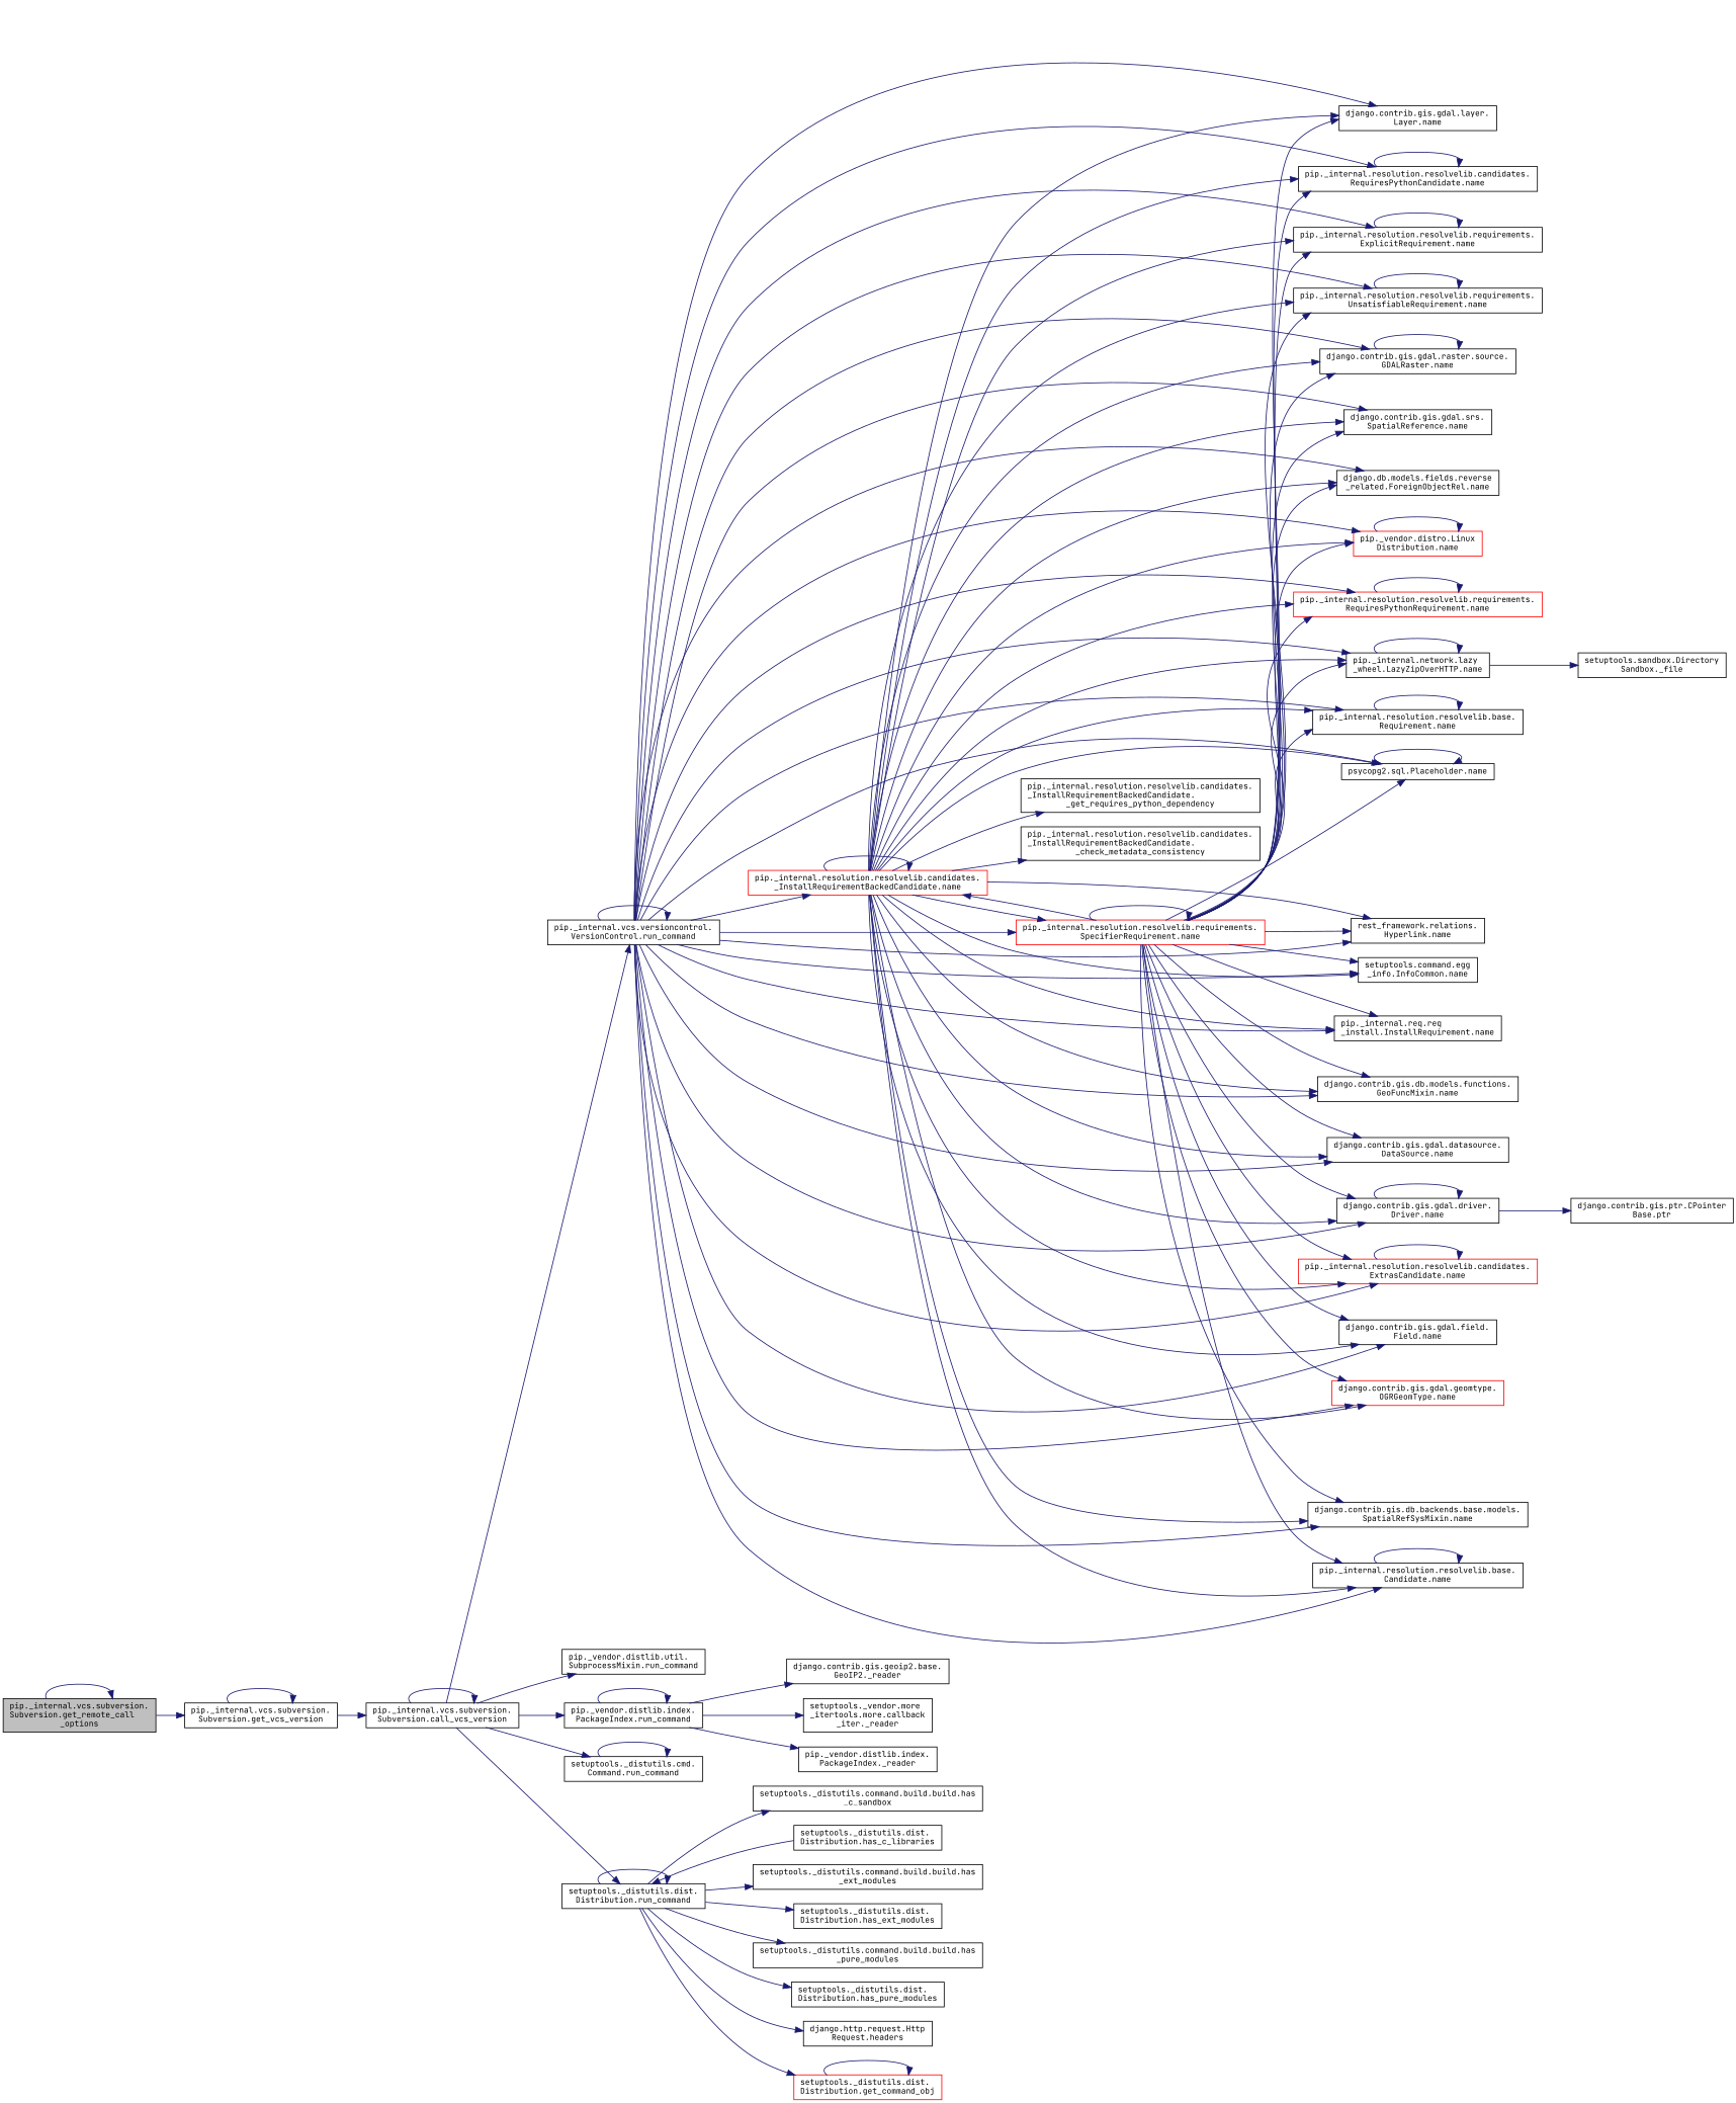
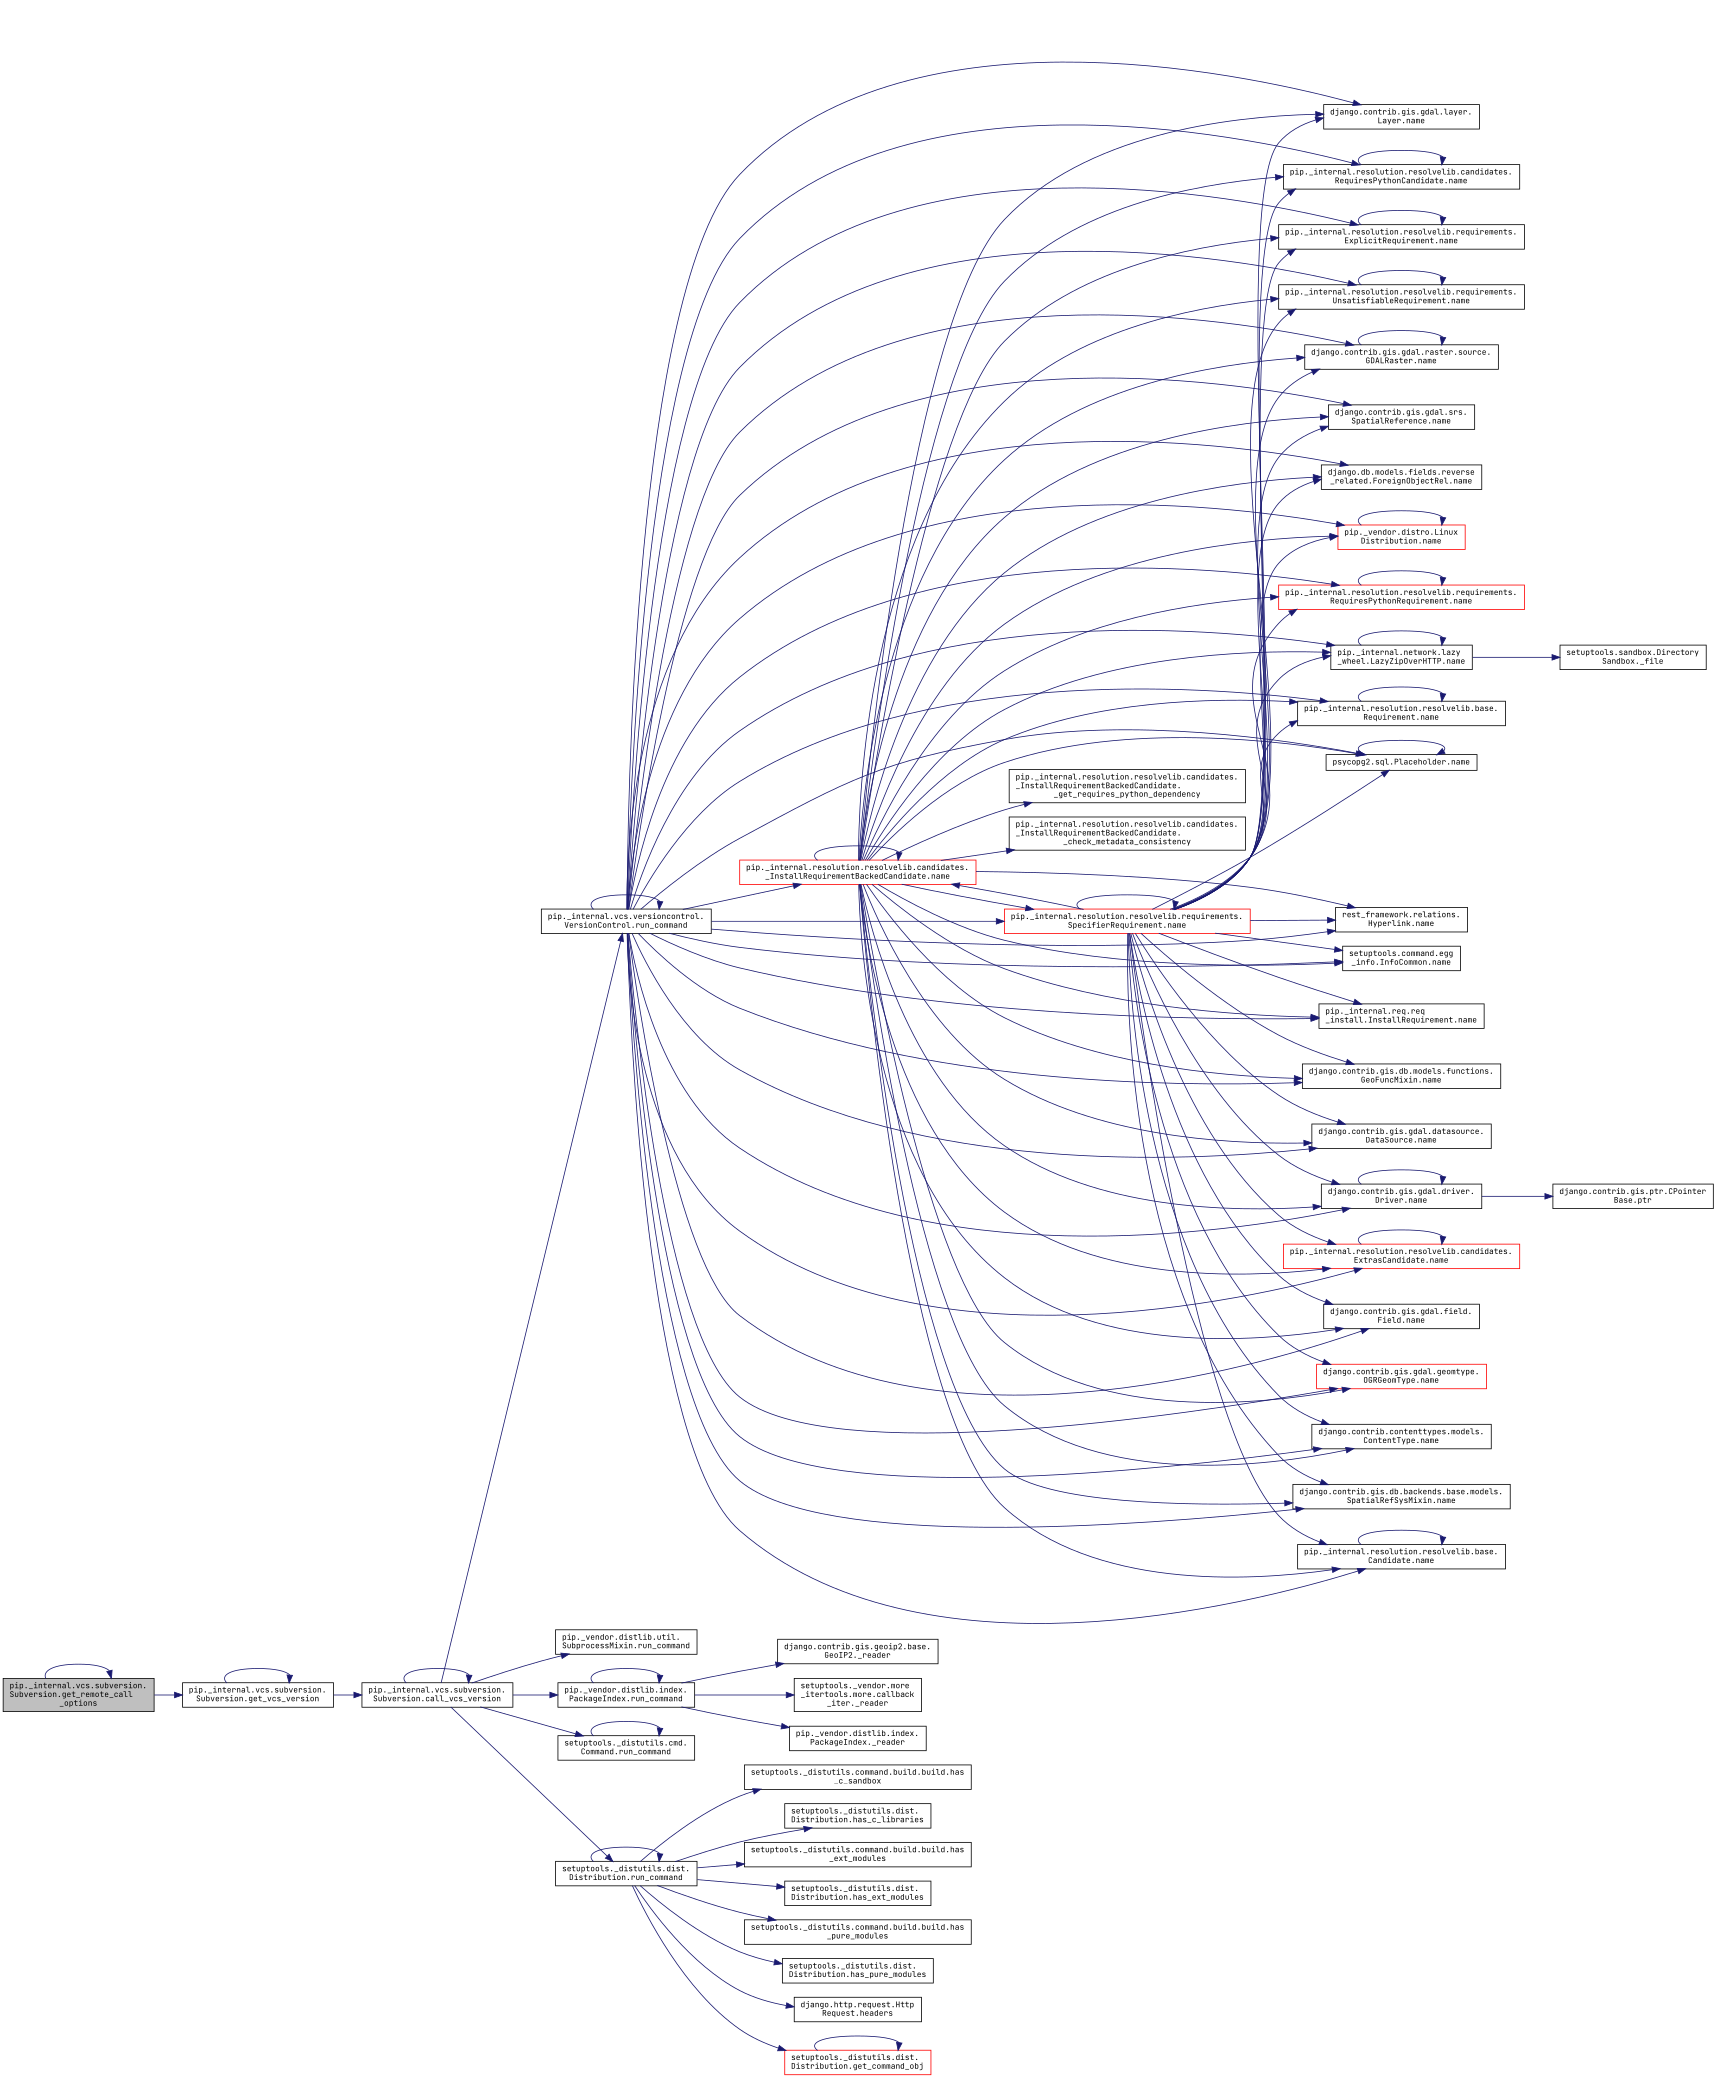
  digraph {
    fontname="JetBrains Mono"
    rankdir=LR
    node [color=black fillcolor=white fontname="JetBrains Mono" fontsize=10 shape=record style=filled]
    edge [color=midnightblue fontname="JetBrains Mono" fontsize=10 labelfontname=Helvetica labelfontsize=10 style=solid]
    n1 [fillcolor=grey75 fontcolor=black height=0.2 label="pip._internal.vcs.subversion.\lSubversion.get_remote_call\l_options" width=0.4]
    n2 [height=0.2 label="pip._internal.vcs.subversion.\lSubversion.get_vcs_version" width=0.4]
    n3 [height=0.2 label="pip._internal.vcs.subversion.\lSubversion.call_vcs_version" width=0.4]
    n4 [height=0.2 label="pip._internal.vcs.versioncontrol.\lVersionControl.run_command" width=0.4]
    n5 [height=0.2 label="pip._vendor.distlib.util.\lSubprocessMixin.run_command" width=0.4]
    n6 [height=0.2 label="pip._vendor.distlib.index.\lPackageIndex.run_command" width=0.4]
    n7 [height=0.2 label="setuptools._distutils.cmd.\lCommand.run_command" width=0.4]
    n8 [height=0.2 label="setuptools._distutils.dist.\lDistribution.run_command" width=0.4]
+   n9 [height=0.2 label="django.contrib.contenttypes.models.\lContentType.name" width=0.4]
    n10 [height=0.2 label="django.contrib.gis.db.backends.base.models.\lSpatialRefSysMixin.name" width=0.4]
    n11 [height=0.2 label="django.contrib.gis.db.models.functions.\lGeoFuncMixin.name" width=0.4]
    n12 [height=0.2 label="django.contrib.gis.gdal.datasource.\lDataSource.name" width=0.4]
    n13 [height=0.2 label="django.contrib.gis.gdal.driver.\lDriver.name" width=0.4]
    n14 [height=0.2 label="django.contrib.gis.gdal.field.\lField.name" width=0.4]
    n15 [color=red height=0.2 label="django.contrib.gis.gdal.geomtype.\lOGRGeomType.name" width=0.4]
    n16 [height=0.2 label="django.contrib.gis.gdal.layer.\lLayer.name" width=0.4]
    n17 [height=0.2 label="django.contrib.gis.gdal.raster.source.\lGDALRaster.name" width=0.4]
    n18 [height=0.2 label="django.contrib.gis.gdal.srs.\lSpatialReference.name" width=0.4]
    n19 [height=0.2 label="django.db.models.fields.reverse\l_related.ForeignObjectRel.name" width=0.4]
    n20 [height=0.2 label="pip._internal.network.lazy\l_wheel.LazyZipOverHTTP.name" width=0.4]
    n21 [height=0.2 label="pip._internal.req.req\l_install.InstallRequirement.name" width=0.4]
    n22 [height=0.2 label="pip._internal.resolution.resolvelib.base.\lRequirement.name" width=0.4]
    n23 [height=0.2 label="pip._internal.resolution.resolvelib.base.\lCandidate.name" width=0.4]
    n24 [color=red height=0.2 label="pip._internal.resolution.resolvelib.candidates.\l_InstallRequirementBackedCandidate.name" width=0.4]
    n25 [color=red height=0.2 label="pip._internal.resolution.resolvelib.candidates.\lExtrasCandidate.name" width=0.4]
    n26 [height=0.2 label="pip._internal.resolution.resolvelib.candidates.\lRequiresPythonCandidate.name" width=0.4]
    n27 [height=0.2 label="pip._internal.resolution.resolvelib.requirements.\lExplicitRequirement.name" width=0.4]
    n28 [color=red height=0.2 label="pip._internal.resolution.resolvelib.requirements.\lSpecifierRequirement.name" width=0.4]
    n29 [color=red height=0.2 label="pip._internal.resolution.resolvelib.requirements.\lRequiresPythonRequirement.name" width=0.4]
    n30 [height=0.2 label="pip._internal.resolution.resolvelib.requirements.\lUnsatisfiableRequirement.name" width=0.4]
    n31 [color=red height=0.2 label="pip._vendor.distro.Linux\lDistribution.name" width=0.4]
    n32 [height=0.2 label="psycopg2.sql.Placeholder.name" width=0.4]
    n33 [height=0.2 label="rest_framework.relations.\lHyperlink.name" width=0.4]
    n34 [height=0.2 label="setuptools.command.egg\l_info.InfoCommon.name" width=0.4]
    n35 [height=0.2 label="django.contrib.gis.geoip2.base.\lGeoIP2._reader" width=0.4]
    n36 [height=0.2 label="setuptools._vendor.more\l_itertools.more.callback\l_iter._reader" width=0.4]
    n37 [height=0.2 label="pip._vendor.distlib.index.\lPackageIndex._reader" width=0.4]
    n38 [color=red height=0.2 label="setuptools._distutils.dist.\lDistribution.get_command_obj" width=0.4]
    n39 [height=0.2 label="setuptools._distutils.command.build.build.has\l_c_sandbox" width=0.4]
    n40 [height=0.2 label="setuptools._distutils.dist.\lDistribution.has_c_libraries" width=0.4]
    n41 [height=0.2 label="setuptools._distutils.command.build.build.has\l_ext_modules" width=0.4]
    n42 [height=0.2 label="setuptools._distutils.dist.\lDistribution.has_ext_modules" width=0.4]
    n43 [height=0.2 label="setuptools._distutils.command.build.build.has\l_pure_modules" width=0.4]
    n44 [height=0.2 label="setuptools._distutils.dist.\lDistribution.has_pure_modules" width=0.4]
    n45 [height=0.2 label="django.http.request.Http\lRequest.headers" width=0.4]
    n46 [height=0.2 label="django.contrib.gis.ptr.CPointer\lBase.ptr" width=0.4]
    n47 [height=0.2 label="setuptools.sandbox.Directory\lSandbox._file" width=0.4]
    n48 [height=0.2 label="pip._internal.resolution.resolvelib.candidates.\l_InstallRequirementBackedCandidate.\l_check_metadata_consistency" width=0.4]
    n49 [height=0.2 label="pip._internal.resolution.resolvelib.candidates.\l_InstallRequirementBackedCandidate.\l_get_requires_python_dependency" width=0.4]
    n1 -> n1
    n1 -> n2
    n2 -> n2
    n2 -> n3
    n3 -> n3
    n3 -> n4
    n3 -> n5
    n3 -> n6
    n3 -> n7
    n3 -> n8
    n4 -> n4
+   n4 -> n9
    n4 -> n10
    n4 -> n11
    n4 -> n12
    n4 -> n13
    n4 -> n14
    n4 -> n15
    n4 -> n16
    n4 -> n17
    n4 -> n18
    n4 -> n19
    n4 -> n20
    n4 -> n21
    n4 -> n22
    n4 -> n23
    n4 -> n24
    n4 -> n25
    n4 -> n26
    n4 -> n27
    n4 -> n28
    n4 -> n29
    n4 -> n30
    n4 -> n31
    n4 -> n32
    n4 -> n33
    n4 -> n34
    n6 -> n6
    n6 -> n35
    n6 -> n36
    n6 -> n37
    n7 -> n7
    n8 -> n8
    n8 -> n38
    n8 -> n39
-   n40 -> n8
+   n8 -> n40
    n8 -> n41
    n8 -> n42
    n8 -> n43
    n8 -> n44
    n8 -> n45
    n13 -> n13
    n13 -> n46
    n17 -> n17
    n20 -> n20
    n20 -> n47
    n22 -> n22
    n23 -> n23
+   n24 -> n9
    n24 -> n10
    n24 -> n11
    n24 -> n12
    n24 -> n13
    n24 -> n14
    n24 -> n15
    n24 -> n16
    n24 -> n17
    n24 -> n18
    n24 -> n19
    n24 -> n20
    n24 -> n21
    n24 -> n22
    n24 -> n23
    n24 -> n24
    n24 -> n25
    n24 -> n26
    n24 -> n27
    n24 -> n28
    n24 -> n29
    n24 -> n30
    n24 -> n31
    n24 -> n32
    n24 -> n33
    n24 -> n34
    n24 -> n48
    n24 -> n49
    n25 -> n25
    n26 -> n26
    n27 -> n27
+   n28 -> n9
    n28 -> n10
    n28 -> n11
    n28 -> n12
    n28 -> n13
    n28 -> n14
    n28 -> n15
    n28 -> n16
    n28 -> n17
    n28 -> n18
    n28 -> n19
    n28 -> n20
    n28 -> n21
    n28 -> n22
    n28 -> n23
    n28 -> n24
    n28 -> n25
    n28 -> n26
    n28 -> n27
    n28 -> n28
    n28 -> n29
    n28 -> n30
    n28 -> n31
    n28 -> n32
    n28 -> n33
    n28 -> n34
    n29 -> n29
    n30 -> n30
    n31 -> n31
    n32 -> n32
    n38 -> n38
  }
